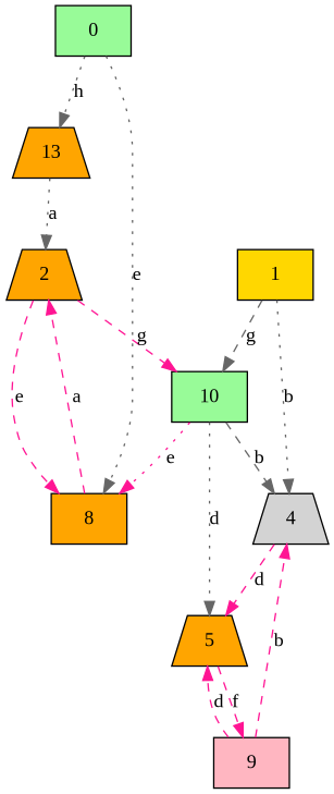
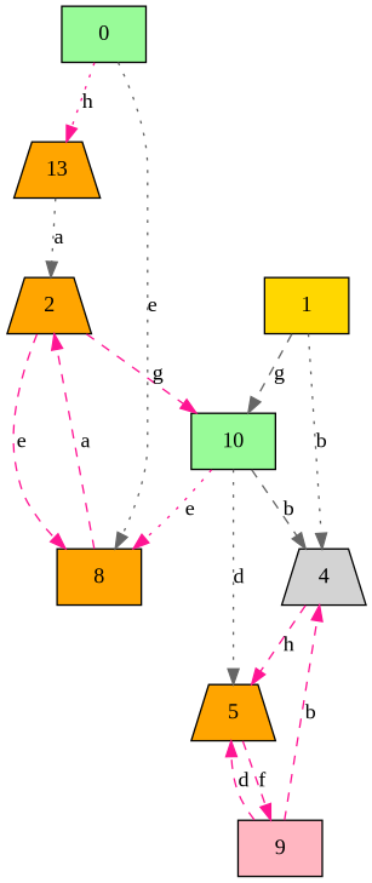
  strict digraph {
    fontname="Liberation Serif"
    node [fillcolor=orange fontname="Liberation Serif" shape=box style=filled]
    edge [color=deeppink fontname="Liberation Serif" style=dashed]
    2 [shape=trapezium]
    8
    10 [fillcolor=palegreen]
    4 [fillcolor=lightgrey shape=trapezium]
    5 [shape=trapezium]
    0 [fillcolor=palegreen]
    13 [shape=trapezium]
    9 [fillcolor=lightpink]
    1 [fillcolor=gold]
    2 -> 8 [label=e]
    2 -> 10 [label=g]
    8 -> 2 [label=a]
    10 -> 8 [label=e style=dotted]
    10 -> 4 [color=gray40 label=b]
    10 -> 5 [color=gray40 label=d style=dotted]
-   4 -> 5 [label=d]
+   4 -> 5 [label=h]
    5 -> 9 [label=f]
    0 -> 8 [color=gray40 label=e style=dotted]
-   0 -> 13 [color=gray40 label=h style=dotted]
+   0 -> 13 [label=h style=dotted]
    13 -> 2 [color=gray40 label=a style=dotted]
    9 -> 4 [label=b]
    9 -> 5 [label=d]
    1 -> 10 [color=gray40 label=g]
    1 -> 4 [color=gray40 label=b style=dotted]
  }
